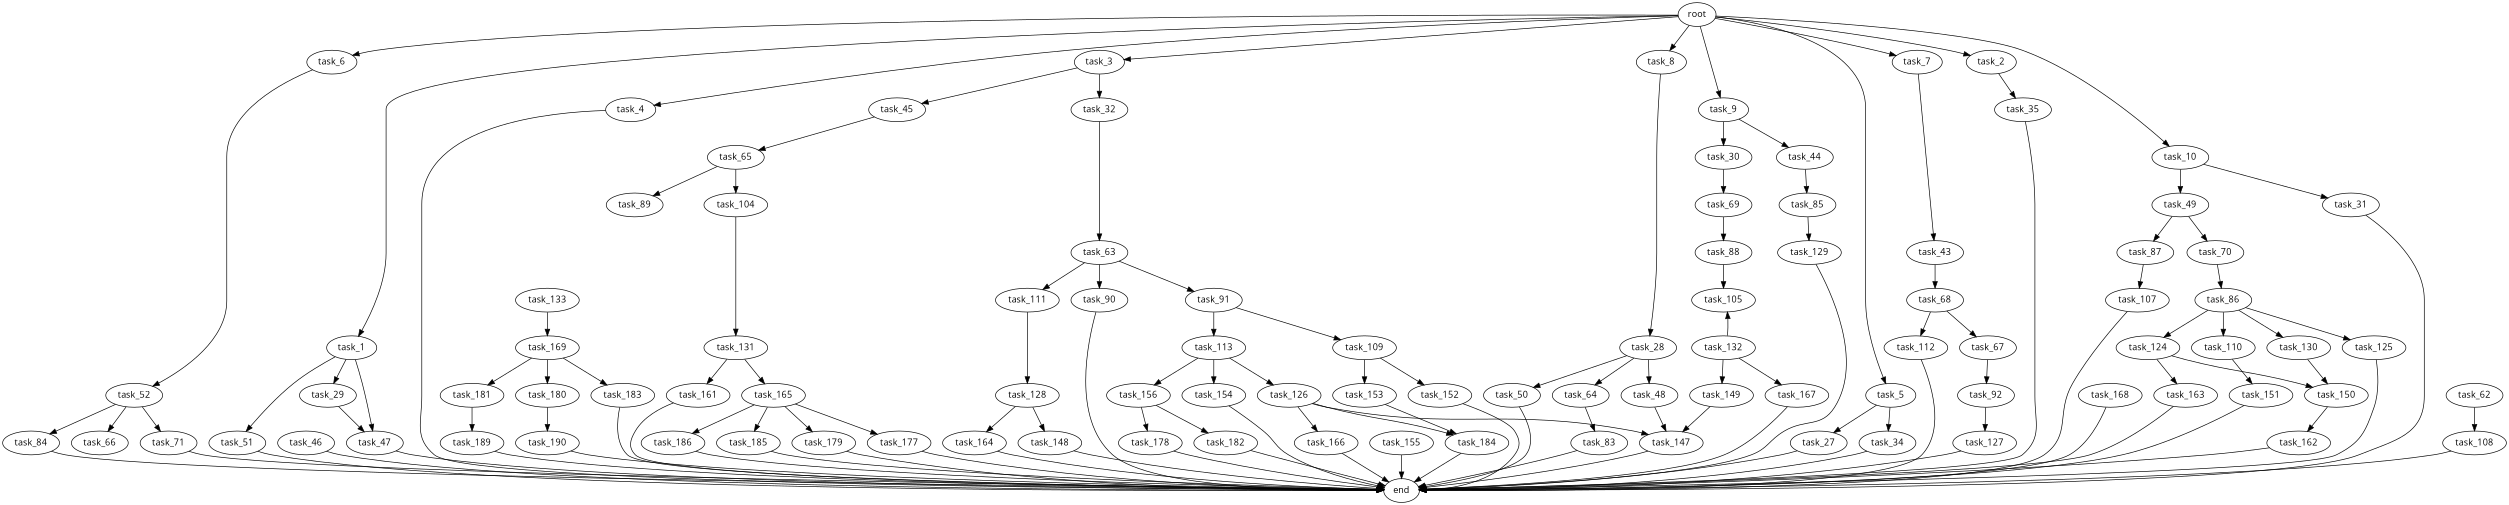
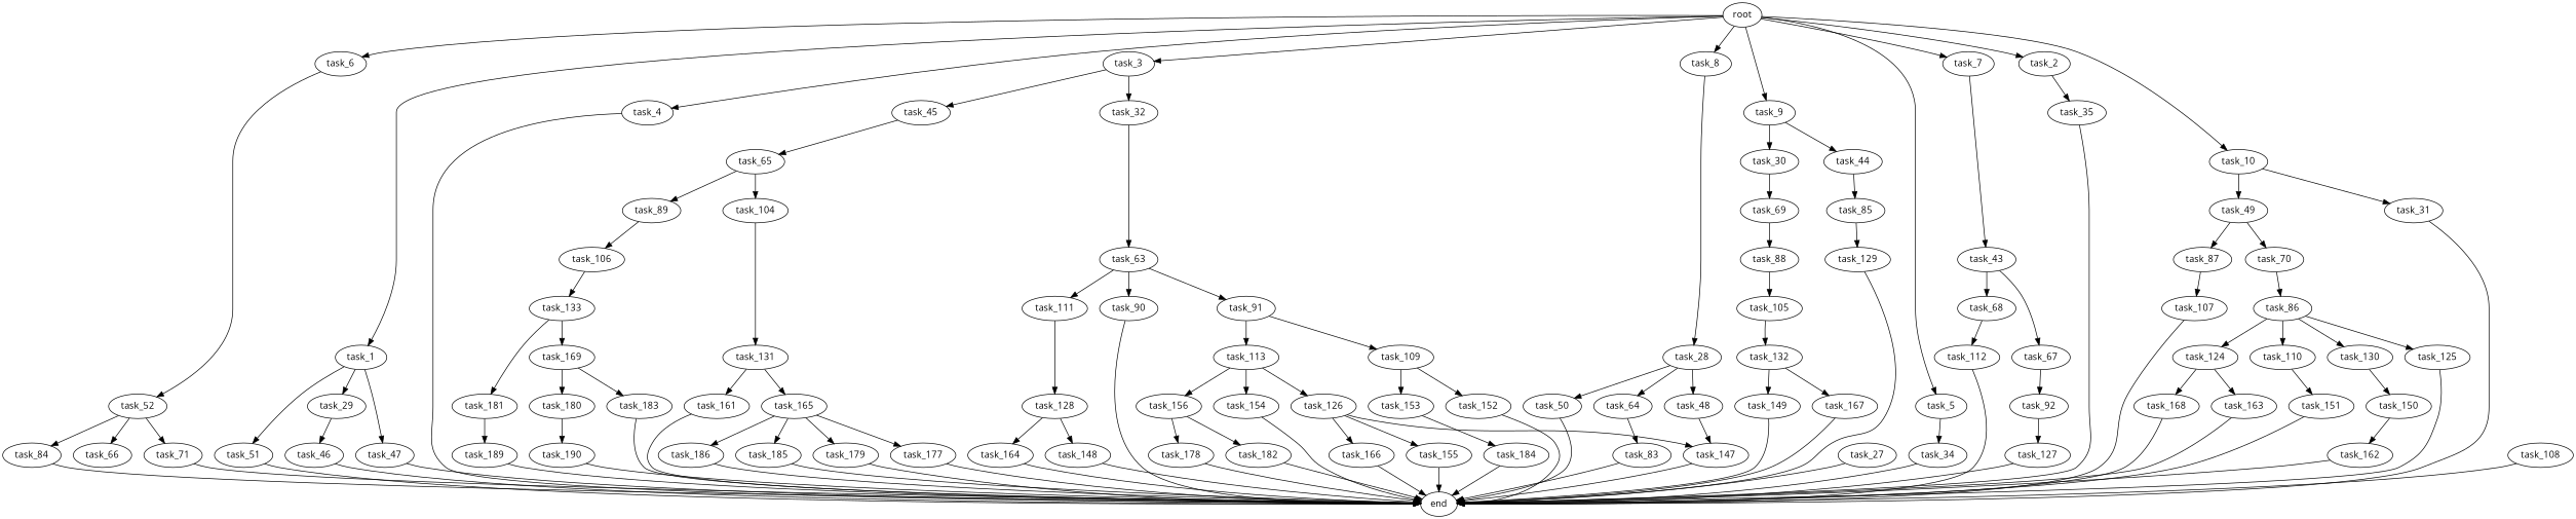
  digraph {
    fontname="Open Sans"
    node [fontname="Open Sans"]
    edge [fontname="Open Sans"]
    task_112
    end
    task_6
    task_52
    task_66
    task_84
    task_71
    task_154
    task_169
    task_183
    task_181
    task_180
    task_189
    task_190
    task_91
    task_109
    task_113
    task_152
    task_153
    task_156
    task_126
    task_45
    task_65
    task_104
    task_89
    task_44
    task_85
    task_129
    task_1
    task_29
    task_47
    task_51
    task_46
    task_150
    task_162
    task_68
    task_131
+   task_106
    task_83
    root
    task_4
    task_3
    task_8
    task_9
    task_5
    task_7
    task_2
    task_10
    task_32
    task_28
    task_30
    task_27
    task_34
    task_43
    task_35
    task_49
    task_31
    task_63
    task_111
    task_90
    task_128
    task_179
    task_148
    task_86
    task_124
    task_130
    task_110
    task_125
    task_168
    task_163
    task_151
    task_147
    task_165
    task_161
    task_177
    task_186
    task_185
    task_178
    task_182
    task_50
    task_48
    task_64
    task_69
    task_184
    task_133
    task_166
    task_107
    task_87
    task_70
    task_164
    task_92
    task_127
    task_88
    task_105
    task_132
    task_167
    task_67
    task_155
    task_149
-   task_62
    task_108
    task_112 -> end
    task_6 -> task_52
    task_52 -> task_66
    task_52 -> task_84
    task_52 -> task_71
    task_84 -> end
    task_71 -> end
    task_154 -> end
    task_169 -> task_183
-   task_169 -> task_181
+   task_133 -> task_181
    task_169 -> task_180
    task_183 -> end
    task_181 -> task_189
    task_180 -> task_190
    task_189 -> end
    task_190 -> end
    task_91 -> task_109
    task_91 -> task_113
    task_109 -> task_152
    task_109 -> task_153
    task_113 -> task_154
    task_113 -> task_156
    task_113 -> task_126
    task_152 -> end
    task_153 -> task_184
    task_156 -> task_178
    task_156 -> task_182
    task_126 -> task_147
    task_126 -> task_166
-   task_126 -> task_184
+   task_126 -> task_155
    task_45 -> task_65
    task_65 -> task_104
    task_65 -> task_89
    task_104 -> task_131
+   task_89 -> task_106
    task_44 -> task_85
    task_85 -> task_129
    task_129 -> end
    task_1 -> task_29
    task_1 -> task_47
    task_1 -> task_51
-   task_29 -> task_47
+   task_29 -> task_46
    task_47 -> end
    task_51 -> end
    task_46 -> end
    task_150 -> task_162
    task_162 -> end
    task_68 -> task_112
    task_131 -> task_165
    task_131 -> task_161
+   task_106 -> task_133
    task_83 -> end
    root -> task_6
    root -> task_1
    root -> task_4
    root -> task_3
    root -> task_8
    root -> task_9
    root -> task_5
    root -> task_7
    root -> task_2
    root -> task_10
    task_4 -> end
    task_3 -> task_45
    task_3 -> task_32
    task_8 -> task_28
    task_9 -> task_44
    task_9 -> task_30
-   task_5 -> task_27
    task_5 -> task_34
    task_7 -> task_43
    task_2 -> task_35
    task_10 -> task_49
    task_10 -> task_31
    task_32 -> task_63
    task_28 -> task_50
    task_28 -> task_48
    task_28 -> task_64
    task_30 -> task_69
    task_27 -> end
    task_34 -> end
    task_43 -> task_68
-   task_68 -> task_67
+   task_43 -> task_67
    task_35 -> end
    task_49 -> task_87
    task_49 -> task_70
    task_31 -> end
    task_63 -> task_91
    task_63 -> task_111
    task_63 -> task_90
    task_111 -> task_128
    task_90 -> end
    task_128 -> task_148
    task_128 -> task_164
    task_179 -> end
    task_148 -> end
    task_86 -> task_124
    task_86 -> task_130
    task_86 -> task_110
    task_86 -> task_125
-   task_124 -> task_150
+   task_124 -> task_168
    task_124 -> task_163
    task_130 -> task_150
    task_110 -> task_151
    task_125 -> end
    task_168 -> end
    task_163 -> end
    task_151 -> end
    task_147 -> end
    task_165 -> task_179
    task_165 -> task_177
    task_165 -> task_186
    task_165 -> task_185
    task_161 -> end
    task_177 -> end
    task_186 -> end
    task_185 -> end
    task_178 -> end
    task_182 -> end
    task_50 -> end
    task_48 -> task_147
    task_64 -> task_83
    task_69 -> task_88
    task_184 -> end
    task_133 -> task_169
    task_166 -> end
    task_107 -> end
    task_87 -> task_107
    task_70 -> task_86
    task_164 -> end
    task_92 -> task_127
    task_127 -> end
    task_88 -> task_105
-   task_132 -> task_105
+   task_105 -> task_132
    task_132 -> task_167
    task_132 -> task_149
    task_167 -> end
    task_67 -> task_92
    task_155 -> end
-   task_149 -> task_147
-   task_62 -> task_108
+   task_149 -> end
    task_108 -> end
  }
